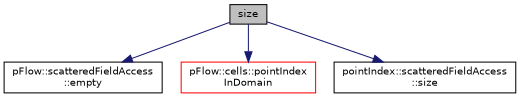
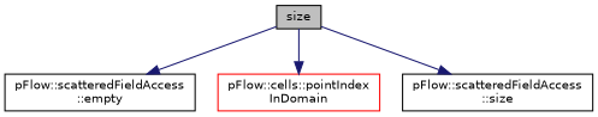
  digraph {
    rankdir=TB
    node [color=black fillcolor=white fontname=Helvetica fontsize=10 shape=record style=filled]
    edge [color=midnightblue fontname=Helvetica fontsize=10 labelfontname=Helvetica labelfontsize=10 style=solid]
    n1 [fillcolor=grey75 fontcolor=black height=0.2 label=size width=0.4]
    n2 [height=0.2 label="pFlow::scatteredFieldAccess\l::empty" width=0.4]
    n3 [color=red height=0.2 label="pFlow::cells::pointIndex\lInDomain" width=0.4]
-   n4 [height=0.2 label="pointIndex::scatteredFieldAccess\l::size" width=0.4]
+   n4 [height=0.2 label="pFlow::scatteredFieldAccess\l::size" width=0.4]
    n1 -> n2
    n1 -> n3
    n1 -> n4
  }
